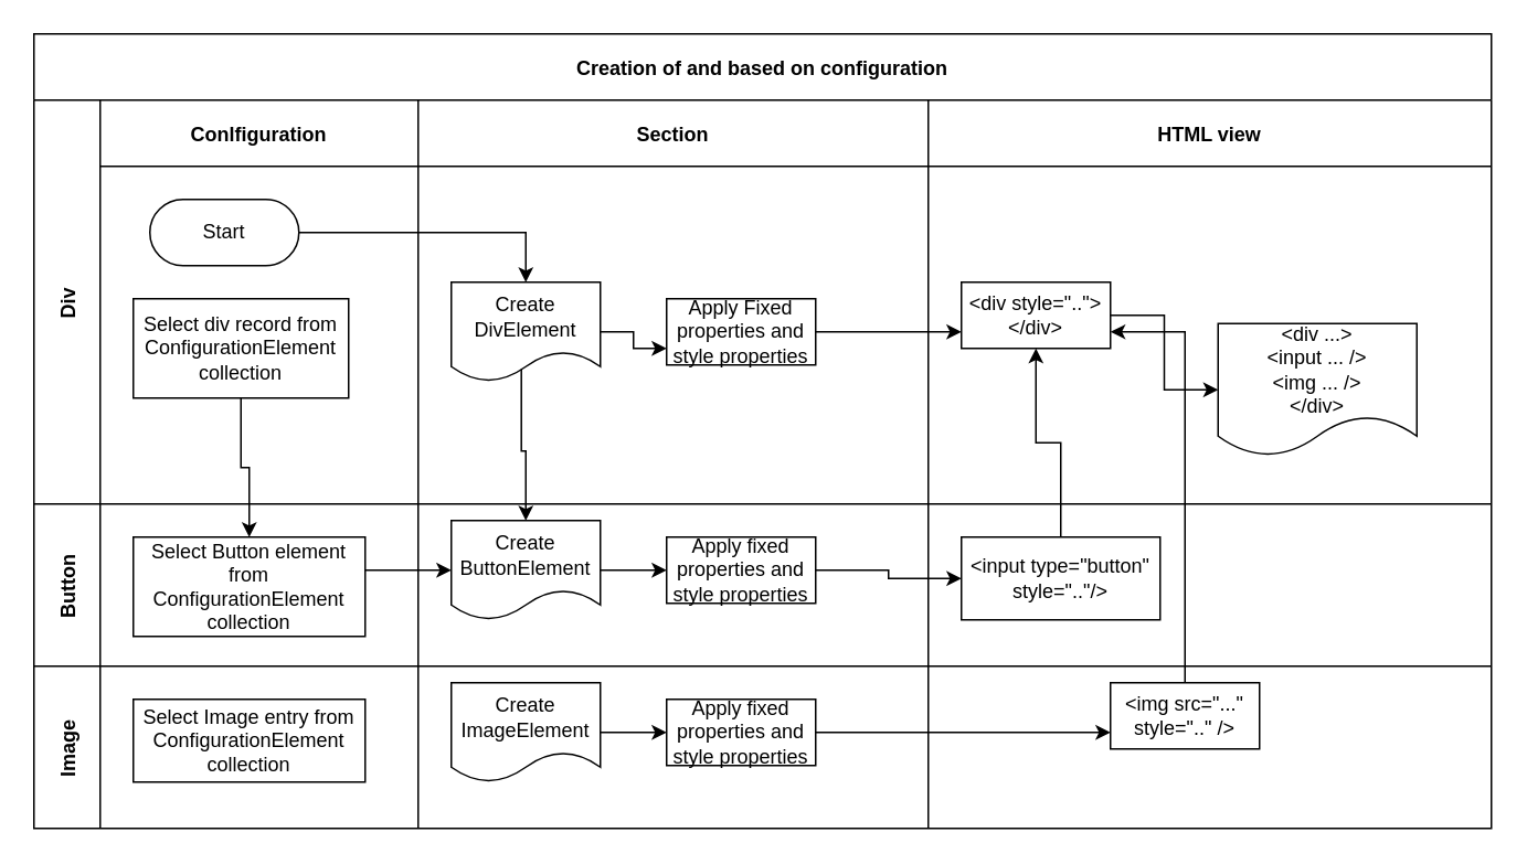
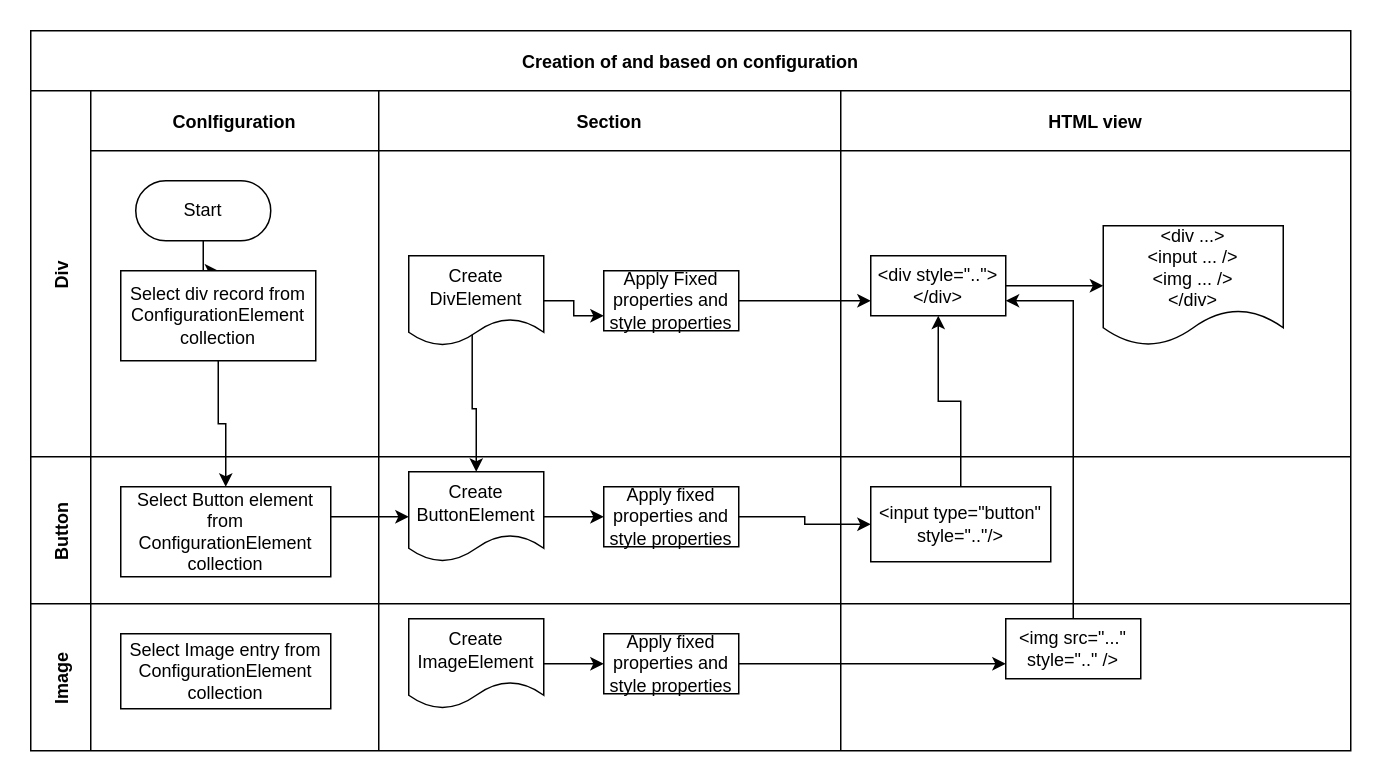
  <mxCell id="0" />
  <mxCell id="1" parent="0" />
  <mxCell id="2" value="Creation of and based on configuration" style="shape=table;childLayout=tableLayout;startSize=40;collapsible=0;recursiveResize=0;expand=0;fillColor=none;fontStyle=1" parent="1" vertex="1"><mxGeometry x="20" y="20" width="880" height="480" as="geometry" /></mxCell>
  <mxCell id="3" value="" style="edgeStyle=orthogonalEdgeStyle;rounded=0;orthogonalLoop=1;jettySize=auto;html=1;" parent="2" source="8" target="20" edge="1"><mxGeometry relative="1" as="geometry" /></mxCell>
  <mxCell id="4" value="Div" style="shape=tableRow;horizontal=0;swimlaneHead=0;swimlaneBody=0;top=0;left=0;bottom=0;right=0;fillColor=none;points=[[0,0.5],[1,0.5]];portConstraint=eastwest;startSize=40;collapsible=0;recursiveResize=0;expand=0;fontStyle=1;" parent="2" vertex="1"><mxGeometry y="40" width="880" height="244" as="geometry" /></mxCell>
  <mxCell id="5" value="Conlfiguration" style="swimlane;swimlaneHead=0;swimlaneBody=0;connectable=0;fillColor=none;startSize=40;collapsible=0;recursiveResize=0;expand=0;fontStyle=1;" parent="4" vertex="1"><mxGeometry x="40" width="192" height="244" as="geometry"><mxRectangle width="192" height="244" as="alternateBounds" /></mxGeometry></mxCell>
- <mxCell id="6" style="edgeStyle=orthogonalEdgeStyle;rounded=0;orthogonalLoop=1;jettySize=auto;html=1;" parent="5" source="7" target="11" edge="1"><mxGeometry relative="1" as="geometry" /></mxCell>
+ <mxCell id="6" style="edgeStyle=orthogonalEdgeStyle;rounded=0;orthogonalLoop=1;jettySize=auto;html=1;" parent="5" source="7" target="8" edge="1"><mxGeometry relative="1" as="geometry" /></mxCell>
  <mxCell id="7" value="Start" style="rounded=1;whiteSpace=wrap;html=1;arcSize=50;" parent="5" vertex="1"><mxGeometry x="30" y="60" width="90" height="40" as="geometry" /></mxCell>
  <mxCell id="8" value="Select div record from ConfigurationElement collection" style="rounded=0;whiteSpace=wrap;html=1;" parent="5" vertex="1"><mxGeometry x="20" y="120" width="130" height="60" as="geometry" /></mxCell>
  <mxCell id="9" value="Section" style="swimlane;swimlaneHead=0;swimlaneBody=0;connectable=0;fillColor=none;startSize=40;collapsible=0;recursiveResize=0;expand=0;fontStyle=1;" parent="4" vertex="1"><mxGeometry x="232" width="308" height="244" as="geometry"><mxRectangle width="308" height="244" as="alternateBounds" /></mxGeometry></mxCell>
  <mxCell id="10" value="Apply Fixed properties and style properties" style="rounded=0;whiteSpace=wrap;html=1;" parent="9" vertex="1"><mxGeometry x="150" y="120" width="90" height="40" as="geometry" /></mxCell>
  <mxCell id="11" value="Create DivElement" style="shape=document;whiteSpace=wrap;html=1;boundedLbl=1;" vertex="1" parent="9"><mxGeometry x="20" y="110" width="90" height="60" as="geometry" /></mxCell>
  <mxCell id="12" style="edgeStyle=orthogonalEdgeStyle;rounded=0;orthogonalLoop=1;jettySize=auto;html=1;entryX=0;entryY=0.75;entryDx=0;entryDy=0;" edge="1" parent="9" source="11" target="10"><mxGeometry relative="1" as="geometry"><mxPoint x="148" y="140" as="targetPoint" /></mxGeometry></mxCell>
  <mxCell id="13" value="HTML view" style="swimlane;swimlaneHead=0;swimlaneBody=0;connectable=0;fillColor=none;startSize=40;collapsible=0;recursiveResize=0;expand=0;fontStyle=1;" parent="4" vertex="1"><mxGeometry x="540" width="340" height="244" as="geometry"><mxRectangle width="340" height="244" as="alternateBounds" /></mxGeometry></mxCell>
  <mxCell id="14" value="" style="edgeStyle=orthogonalEdgeStyle;rounded=0;orthogonalLoop=1;jettySize=auto;html=1;" edge="1" parent="13" source="15" target="16"><mxGeometry relative="1" as="geometry" /></mxCell>
  <mxCell id="15" value="&amp;lt;div style=&quot;..&quot;&amp;gt;&lt;br&gt;&amp;lt;/div&amp;gt;" style="rounded=0;whiteSpace=wrap;html=1;" vertex="1" parent="13"><mxGeometry x="20" y="110" width="90" height="40" as="geometry" /></mxCell>
- <mxCell id="16" value="&amp;lt;div ...&amp;gt;&lt;br&gt;&amp;lt;input ... /&amp;gt;&lt;br&gt;&amp;lt;img ... /&amp;gt;&lt;br&gt;&amp;lt;/div&amp;gt;" style="shape=document;whiteSpace=wrap;html=1;boundedLbl=1;rounded=0;" vertex="1" parent="13"><mxGeometry x="175" y="135" width="120" height="80" as="geometry" /></mxCell>
+ <mxCell id="16" value="&amp;lt;div ...&amp;gt;&lt;br&gt;&amp;lt;input ... /&amp;gt;&lt;br&gt;&amp;lt;img ... /&amp;gt;&lt;br&gt;&amp;lt;/div&amp;gt;" style="shape=document;whiteSpace=wrap;html=1;boundedLbl=1;rounded=0;" vertex="1" parent="13"><mxGeometry x="175" y="90" width="120" height="80" as="geometry" /></mxCell>
  <mxCell id="17" style="edgeStyle=orthogonalEdgeStyle;rounded=0;orthogonalLoop=1;jettySize=auto;html=1;entryX=0;entryY=0.75;entryDx=0;entryDy=0;" edge="1" parent="4" source="10" target="15"><mxGeometry relative="1" as="geometry" /></mxCell>
  <mxCell id="18" value="Button" style="shape=tableRow;horizontal=0;swimlaneHead=0;swimlaneBody=0;top=0;left=0;bottom=0;right=0;fillColor=none;points=[[0,0.5],[1,0.5]];portConstraint=eastwest;startSize=40;collapsible=0;recursiveResize=0;expand=0;fontStyle=1;" parent="2" vertex="1"><mxGeometry y="284" width="880" height="98" as="geometry" /></mxCell>
  <mxCell id="19" value="" style="swimlane;swimlaneHead=0;swimlaneBody=0;connectable=0;fillColor=none;startSize=0;collapsible=0;recursiveResize=0;expand=0;fontStyle=1;" parent="18" vertex="1"><mxGeometry x="40" width="192" height="98" as="geometry"><mxRectangle width="192" height="98" as="alternateBounds" /></mxGeometry></mxCell>
  <mxCell id="20" value="Select Button element from ConfigurationElement collection" style="rounded=0;whiteSpace=wrap;html=1;" parent="19" vertex="1"><mxGeometry x="20" y="20" width="140" height="60" as="geometry" /></mxCell>
  <mxCell id="21" value="" style="swimlane;swimlaneHead=0;swimlaneBody=0;connectable=0;fillColor=none;startSize=0;collapsible=0;recursiveResize=0;expand=0;fontStyle=1;" parent="18" vertex="1"><mxGeometry x="232" width="308" height="98" as="geometry"><mxRectangle width="308" height="98" as="alternateBounds" /></mxGeometry></mxCell>
  <mxCell id="22" value="Apply fixed properties and style properties" style="rounded=0;whiteSpace=wrap;html=1;" parent="21" vertex="1"><mxGeometry x="150" y="20" width="90" height="40" as="geometry" /></mxCell>
  <mxCell id="23" style="edgeStyle=orthogonalEdgeStyle;rounded=0;orthogonalLoop=1;jettySize=auto;html=1;entryX=0;entryY=0.5;entryDx=0;entryDy=0;" edge="1" parent="21" source="24" target="22"><mxGeometry relative="1" as="geometry" /></mxCell>
  <mxCell id="24" value="Create ButtonElement" style="shape=document;whiteSpace=wrap;html=1;boundedLbl=1;" parent="21" vertex="1"><mxGeometry x="20" y="10" width="90" height="60" as="geometry" /></mxCell>
  <mxCell id="25" value="" style="swimlane;swimlaneHead=0;swimlaneBody=0;connectable=0;fillColor=none;startSize=0;collapsible=0;recursiveResize=0;expand=0;fontStyle=1;" parent="18" vertex="1"><mxGeometry x="540" width="340" height="98" as="geometry"><mxRectangle width="340" height="98" as="alternateBounds" /></mxGeometry></mxCell>
  <mxCell id="26" value="&amp;lt;input type=&quot;button&quot; style=&quot;..&quot;/&amp;gt;" style="rounded=0;whiteSpace=wrap;html=1;" vertex="1" parent="25"><mxGeometry x="20" y="20" width="120" height="50" as="geometry" /></mxCell>
  <mxCell id="27" style="edgeStyle=orthogonalEdgeStyle;rounded=0;orthogonalLoop=1;jettySize=auto;html=1;entryX=0;entryY=0.5;entryDx=0;entryDy=0;" edge="1" parent="18" source="22" target="26"><mxGeometry relative="1" as="geometry" /></mxCell>
  <mxCell id="28" value="" style="edgeStyle=orthogonalEdgeStyle;rounded=0;orthogonalLoop=1;jettySize=auto;html=1;entryX=0;entryY=0.5;entryDx=0;entryDy=0;" parent="18" source="20" target="24" edge="1"><mxGeometry relative="1" as="geometry"><Array as="points"><mxPoint x="160" y="40" /></Array><mxPoint x="230.0" y="-103.947" as="targetPoint" /></mxGeometry></mxCell>
  <mxCell id="29" value="" style="edgeStyle=orthogonalEdgeStyle;rounded=0;orthogonalLoop=1;jettySize=auto;html=1;exitX=0.47;exitY=0.877;exitDx=0;exitDy=0;exitPerimeter=0;entryX=0.5;entryY=0;entryDx=0;entryDy=0;" parent="2" source="11" target="24" edge="1"><mxGeometry relative="1" as="geometry"><mxPoint x="275.0" y="200" as="sourcePoint" /></mxGeometry></mxCell>
  <mxCell id="30" value="Image" style="shape=tableRow;horizontal=0;swimlaneHead=0;swimlaneBody=0;top=0;left=0;bottom=0;right=0;fillColor=none;points=[[0,0.5],[1,0.5]];portConstraint=eastwest;startSize=40;collapsible=0;recursiveResize=0;expand=0;fontStyle=1;" vertex="1" parent="2"><mxGeometry y="382" width="880" height="98" as="geometry" /></mxCell>
  <mxCell id="31" value="" style="swimlane;swimlaneHead=0;swimlaneBody=0;connectable=0;fillColor=none;startSize=0;collapsible=0;recursiveResize=0;expand=0;fontStyle=1;" vertex="1" parent="30"><mxGeometry x="40" width="192" height="98" as="geometry"><mxRectangle width="192" height="98" as="alternateBounds" /></mxGeometry></mxCell>
  <mxCell id="32" value="Select Image entry from ConfigurationElement collection" style="rounded=0;whiteSpace=wrap;html=1;" vertex="1" parent="31"><mxGeometry x="20" y="20" width="140" height="50" as="geometry" /></mxCell>
  <mxCell id="33" value="" style="swimlane;swimlaneHead=0;swimlaneBody=0;connectable=0;fillColor=none;startSize=0;collapsible=0;recursiveResize=0;expand=0;fontStyle=1;" vertex="1" parent="30"><mxGeometry x="232" width="308" height="98" as="geometry"><mxRectangle width="308" height="98" as="alternateBounds" /></mxGeometry></mxCell>
  <mxCell id="34" style="edgeStyle=orthogonalEdgeStyle;rounded=0;orthogonalLoop=1;jettySize=auto;html=1;entryX=0;entryY=0.5;entryDx=0;entryDy=0;" edge="1" parent="33" source="35" target="36"><mxGeometry relative="1" as="geometry" /></mxCell>
  <mxCell id="35" value="Create ImageElement" style="shape=document;whiteSpace=wrap;html=1;boundedLbl=1;" vertex="1" parent="33"><mxGeometry x="20" y="10" width="90" height="60" as="geometry" /></mxCell>
  <mxCell id="36" value="Apply fixed properties and style properties" style="rounded=0;whiteSpace=wrap;html=1;" vertex="1" parent="33"><mxGeometry x="150" y="20" width="90" height="40" as="geometry" /></mxCell>
  <mxCell id="37" value="" style="swimlane;swimlaneHead=0;swimlaneBody=0;connectable=0;fillColor=none;startSize=0;collapsible=0;recursiveResize=0;expand=0;fontStyle=1;" vertex="1" parent="30"><mxGeometry x="540" width="340" height="98" as="geometry"><mxRectangle width="340" height="98" as="alternateBounds" /></mxGeometry></mxCell>
  <mxCell id="38" value="&amp;lt;img src=&quot;...&quot; style=&quot;..&quot; /&amp;gt;" style="rounded=0;whiteSpace=wrap;html=1;" vertex="1" parent="37"><mxGeometry x="110" y="10" width="90" height="40" as="geometry" /></mxCell>
  <mxCell id="39" style="edgeStyle=orthogonalEdgeStyle;rounded=0;orthogonalLoop=1;jettySize=auto;html=1;entryX=0;entryY=0.75;entryDx=0;entryDy=0;" edge="1" parent="30" source="36" target="38"><mxGeometry relative="1" as="geometry" /></mxCell>
  <mxCell id="40" style="edgeStyle=orthogonalEdgeStyle;rounded=0;orthogonalLoop=1;jettySize=auto;html=1;entryX=0.5;entryY=1;entryDx=0;entryDy=0;" edge="1" parent="2" source="26" target="15"><mxGeometry relative="1" as="geometry" /></mxCell>
  <mxCell id="41" style="edgeStyle=orthogonalEdgeStyle;rounded=0;orthogonalLoop=1;jettySize=auto;html=1;entryX=1;entryY=0.75;entryDx=0;entryDy=0;" edge="1" parent="2" source="38" target="15"><mxGeometry relative="1" as="geometry" /></mxCell>
